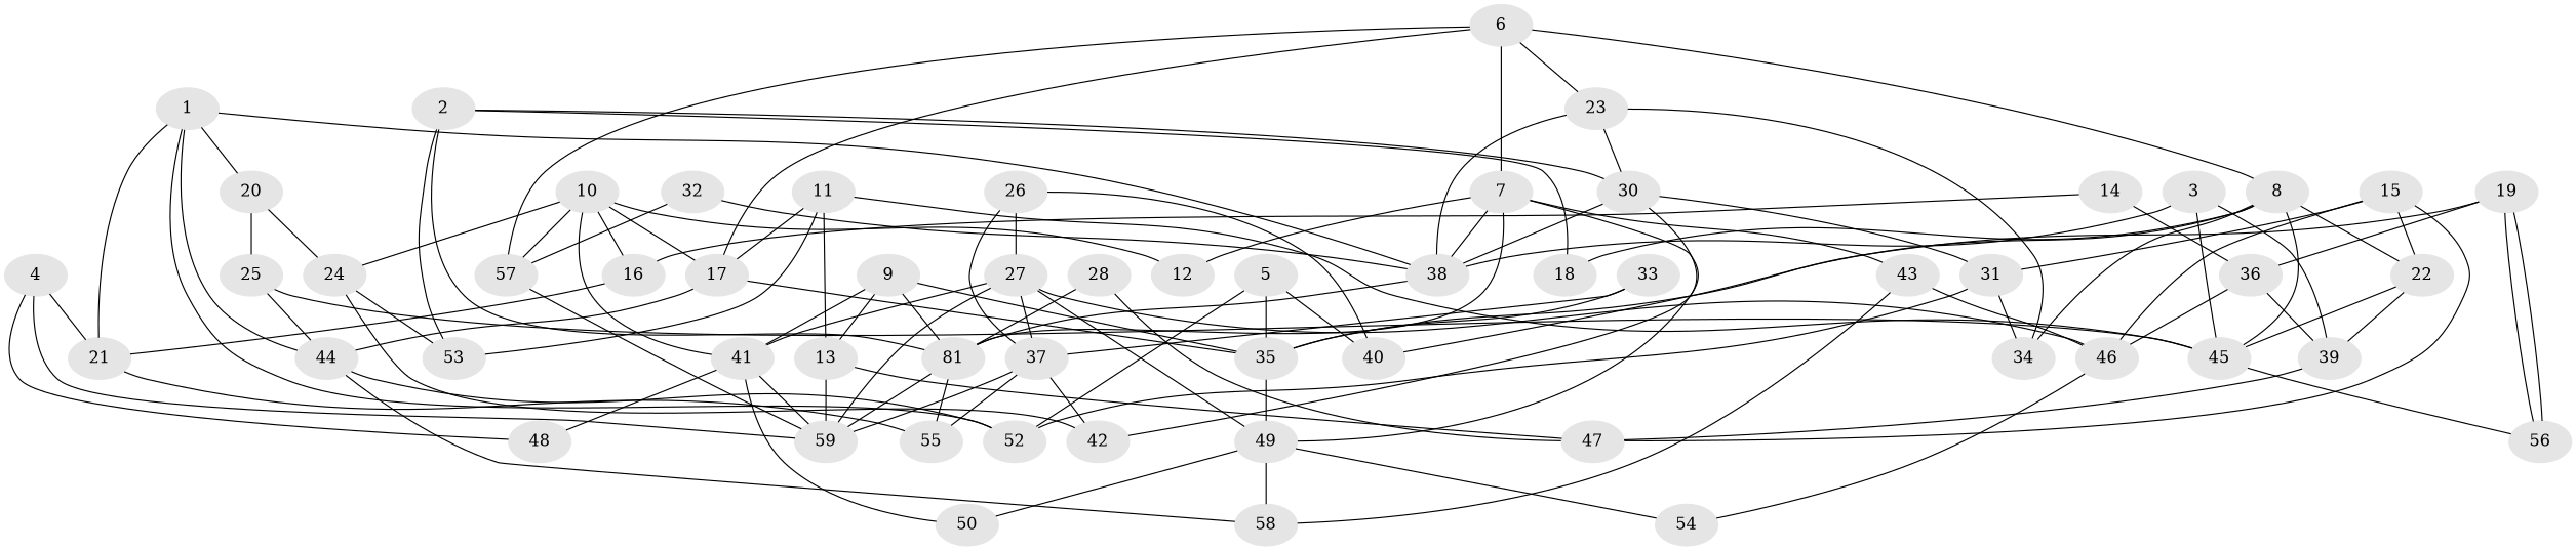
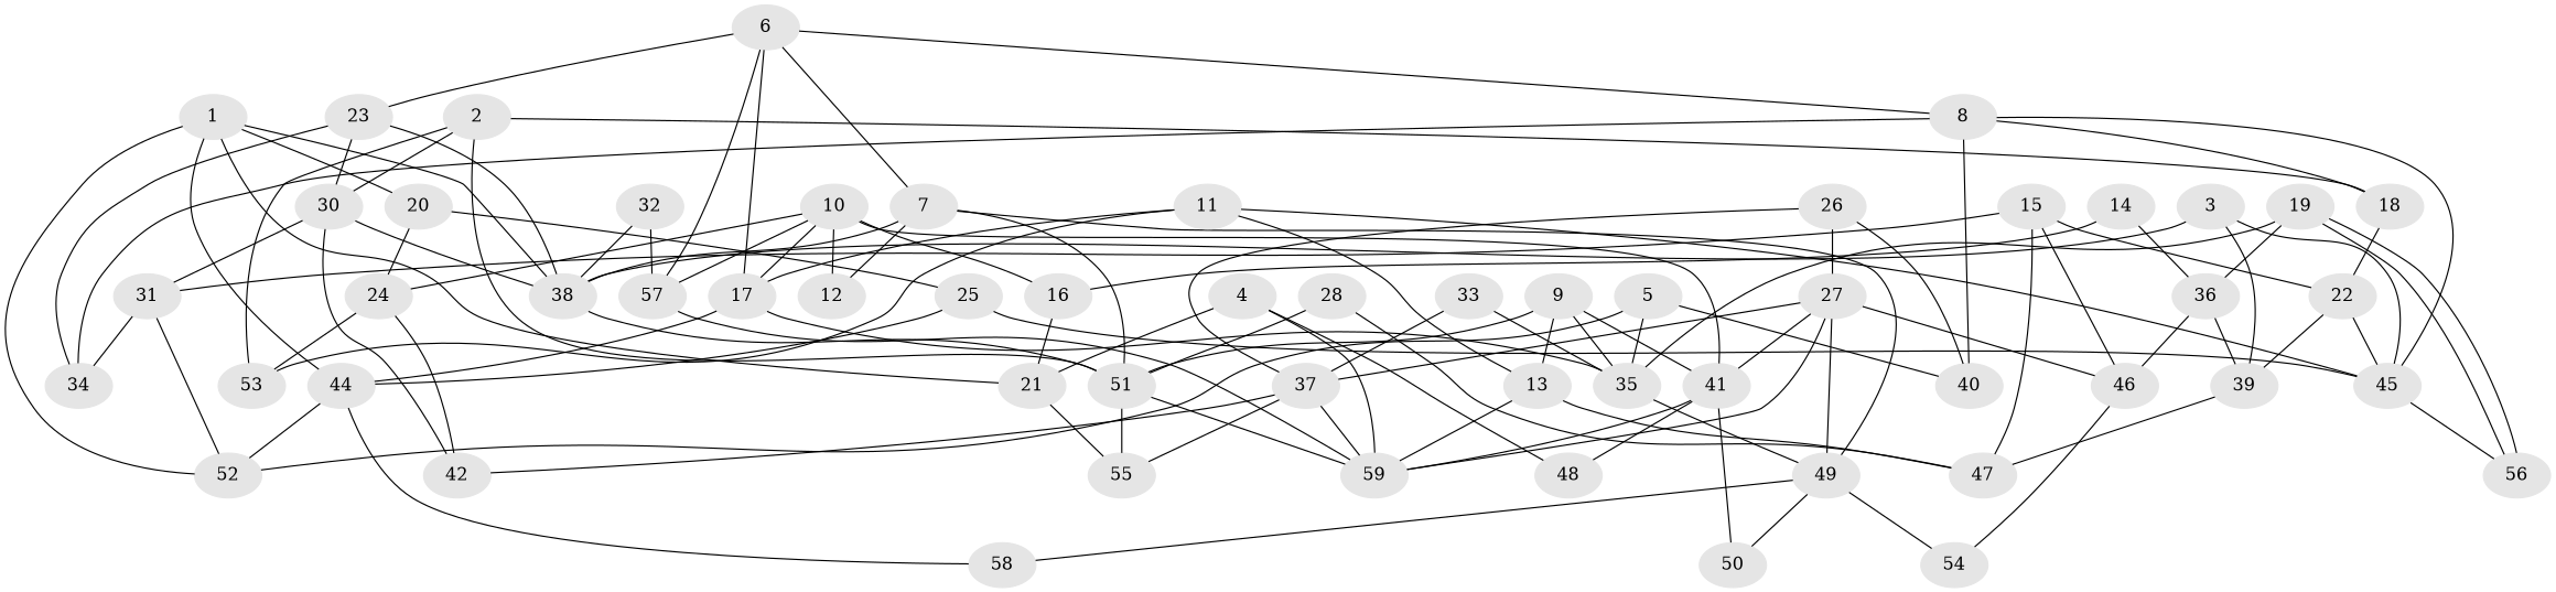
  graph {
    node [color=gray90 style=filled]
    1
    20
    21
    38
    44
    52
    24
    25
    55
-   51 [label=81]
+   51
    58
    2
    18
    30
    53
    22
    31
    42
    59
    3
    39
    45
    47
    56
    4
    48
    5
    35
    40
    49
    6
    7
    8
    17
    23
    57
    12
-   43
    34
    46
    50
    54
    9
    13
    41
    10
    16
    11
    14
    36
    15
    19
    26
    27
    37
    28
    32
    33
    1 -- 20
    1 -- 21
    1 -- 38
    1 -- 44
    1 -- 52
    20 -- 24
    20 -- 25
    21 -- 55
    38 -- 51
    44 -- 52
    44 -- 58
    24 -- 53
    24 -- 42
    25 -- 44
    25 -- 45
    51 -- 55
    51 -- 59
    2 -- 51
    2 -- 18
    2 -- 30
    2 -- 53
-   8 -- 22
+   18 -- 22
    30 -- 38
    30 -- 31
    30 -- 42
    22 -- 39
    22 -- 45
    31 -- 52
    31 -- 34
    3 -- 38
    3 -- 39
    3 -- 45
    39 -- 47
    45 -- 56
    4 -- 21
    4 -- 59
    4 -- 48
    5 -- 52
    5 -- 35
    5 -- 40
    35 -- 49
    49 -- 58
    49 -- 50
    49 -- 54
    6 -- 7
    6 -- 8
    6 -- 17
    6 -- 23
    6 -- 57
    7 -- 38
    7 -- 51
    7 -- 49
    7 -- 12
-   7 -- 43
    8 -- 18
    8 -- 45
    8 -- 40
    8 -- 34
    17 -- 44
    17 -- 35
    23 -- 38
    23 -- 30
    23 -- 34
    57 -- 59
-   43 -- 58
-   43 -- 46
    46 -- 54
    9 -- 51
    9 -- 35
    9 -- 13
    9 -- 41
    13 -- 59
    13 -- 47
    41 -- 59
    41 -- 48
    41 -- 50
    10 -- 24
    10 -- 17
    10 -- 57
    10 -- 12
    10 -- 41
    10 -- 16
    16 -- 21
    11 -- 53
    11 -- 45
    11 -- 17
    11 -- 13
    14 -- 16
    14 -- 36
    36 -- 39
    36 -- 46
    15 -- 22
    15 -- 31
    15 -- 47
    15 -- 46
    19 -- 56
    19 -- 56
    19 -- 35
    19 -- 36
    26 -- 40
    26 -- 27
    26 -- 37
    27 -- 59
    27 -- 49
    27 -- 46
    27 -- 41
    27 -- 37
    37 -- 55
    37 -- 42
    37 -- 59
    28 -- 51
    28 -- 47
    32 -- 38
    32 -- 57
    33 -- 35
    33 -- 37
  }
